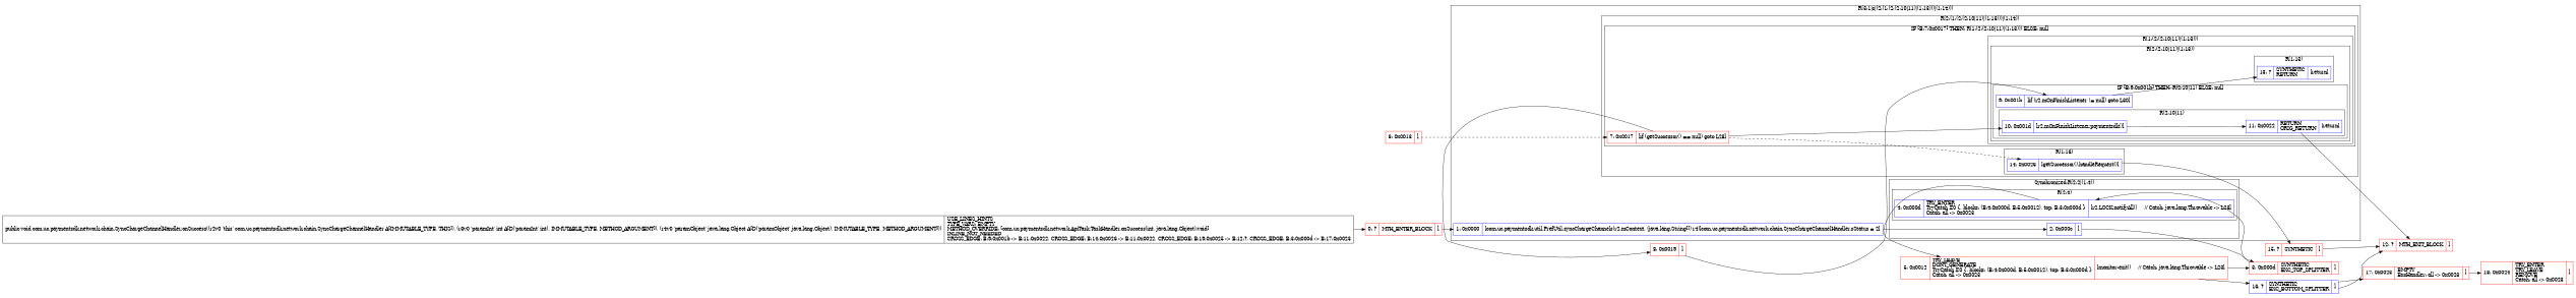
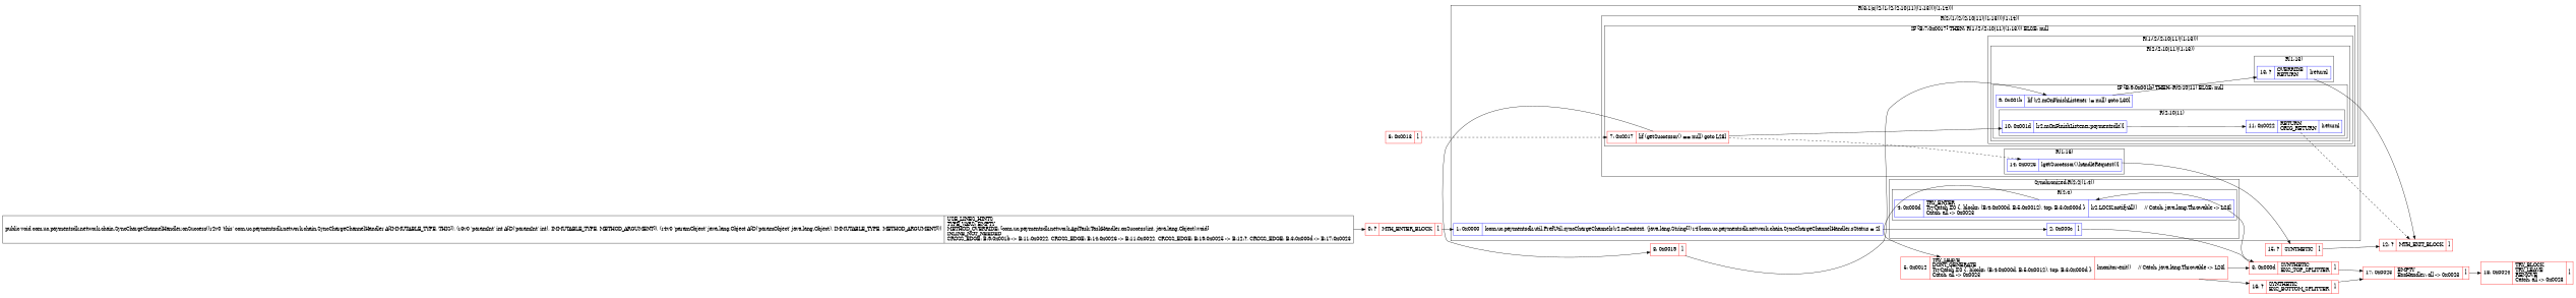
  digraph {
    rankdir=LR
    node [color=red shape=record]
    n1 [color=blue label="{4\:\ 0x000d|TRY_ENTER\lTryCatch #0 \{, blocks: (B:4:0x000d, B:5:0x0012), top: B:3:0x000d \}\lCatch: all \-\> 0x0023\l|lr2.LOCK.notifyAll()     \/\/ Catch: java.lang.Throwable \-\> L23l}"]
    n2 [color=blue label="{2\:\ 0x000c|l}"]
    n3 [color=blue label="{10\:\ 0x001d|lr2.mOnFinishListener.paymentsdk()l}"]
    n4 [color=blue label="{11\:\ 0x0022|RETURN\lORIG_RETURN\l|lreturnl}"]
    n5 [color=blue label="{9\:\ 0x001b|lif (r2.mOnFinishListener != null) goto L30l}"]
-   n6 [color=blue label="{13\:\ ?|SYNTHETIC\lRETURN\l|lreturnl}"]
+   n6 [color=blue label="{13\:\ ?|OVERRIDE\lRETURN\l|lreturnl}"]
    n7 [label="{7\:\ 0x0017|lif (getSuccessor() == null) goto L28l}"]
    n8 [color=blue label="{14\:\ 0x0026|lgetSuccessor().handleRequest()l}"]
    n9 [color=blue label="{1\:\ 0x0000|lcom.uc.paymentsdk.util.PrefUtil.syncChargeChannels(r2.mContext, (java.lang.String[]) r4)lcom.uc.paymentsdk.network.chain.SyncChargeChannelHandler.sStatus = 2l}"]
    n10 [label="{5\:\ 0x0012|TRY_LEAVE\lDONT_GENERATE\lTryCatch #0 \{, blocks: (B:4:0x000d, B:5:0x0012), top: B:3:0x000d \}\lCatch: all \-\> 0x0023\l|lmonitor\-exit()     \/\/ Catch: java.lang.Throwable \-\> L23l}"]
    n11 [label="{3\:\ 0x000d|SYNTHETIC\lEXC_TOP_SPLITTER\l|l}"]
    n12 [label="{12\:\ ?|MTH_EXIT_BLOCK\l|l}"]
    n13 [label="{8\:\ 0x0019|l}"]
    n14 [label="{15\:\ ?|SYNTHETIC\l|l}"]
    n15 [label="{17\:\ 0x0023|EMPTY\lExcHandler: all \-\> 0x0023\l|l}"]
-   n16 [color=blue label="{16\:\ ?|SYNTHETIC\lEXC_BOTTOM_SPLITTER\l|l}"]
+   n16 [label="{16\:\ ?|SYNTHETIC\lEXC_BOTTOM_SPLITTER\l|l}"]
    n17 [label="{0\:\ ?|MTH_ENTER_BLOCK\l|l}"]
-   n18 [label="{18\:\ 0x0024|TRY_ENTER\lTRY_LEAVE\lREMOVE\lCatch: all \-\> 0x0023\l|l}"]
+   n18 [label="{18\:\ 0x0024|TRY_BLOCK\lTRY_LEAVE\lREMOVE\lCatch: all \-\> 0x0023\l|l}"]
    n19 [label="{6\:\ 0x0013|l}"]
    n20 [label="{public void com.uc.paymentsdk.network.chain.SyncChargeChannelHandler.onSuccess((r2v0 'this' com.uc.paymentsdk.network.chain.SyncChargeChannelHandler A[IMMUTABLE_TYPE, THIS]), (r3v0 'paramInt' int A[D('paramInt' int), IMMUTABLE_TYPE, METHOD_ARGUMENT]), (r4v0 'paramObject' java.lang.Object A[D('paramObject' java.lang.Object), IMMUTABLE_TYPE, METHOD_ARGUMENT]))  | USE_LINES_HINTS\lTYPE_VARS: EMPTY\lMETHOD_OVERRIDE: [com.uc.paymentsdk.network.ApiTask.TaskHandler.onSuccess(int, java.lang.Object):void]\lINLINE_NOT_NEEDED\lCROSS_EDGE: B:9:0x001b \-\> B:11:0x0022, CROSS_EDGE: B:14:0x0026 \-\> B:11:0x0022, CROSS_EDGE: B:19:0x0025 \-\> B:12:?, CROSS_EDGE: B:3:0x000d \-\> B:17:0x0023\l}" color=""]
    subgraph cluster_1 {
      label="R(3:1|c|(2:(1:(2:(2:10|11)|(1:13)))|(1:14)))"
      n9
      subgraph cluster_2 {
        label="Synchronized:R(2:2|(1:4))"
        n2
        subgraph cluster_3 {
          label="R(2:4)"
          n1
        }
      }
      subgraph cluster_4 {
        label="R(2:(1:(2:(2:10|11)|(1:13)))|(1:14))"
        subgraph cluster_5 {
          label="IF [B:7:0x0017] THEN: R(1:(2:(2:10|11)|(1:13))) ELSE: null"
          n7
          subgraph cluster_6 {
            label="R(1:(2:(2:10|11)|(1:13)))"
            subgraph cluster_7 {
              label="R(2:(2:10|11)|(1:13))"
              subgraph cluster_8 {
                label="IF [B:9:0x001b] THEN: R(2:10|11) ELSE: null"
                n5
                subgraph cluster_9 {
                  label="R(2:10|11)"
                  n3
                  n4
                }
              }
              subgraph cluster_10 {
                label="R(1:13)"
                n6
              }
            }
          }
        }
        subgraph cluster_11 {
          label="R(1:16)"
          n8
        }
      }
    }
    n1 -> n10
    n2 -> n11
    n3 -> n4
-   n4 -> n12
+   n4 -> n12 [style=dashed]
    n5 -> n6 [style=solid]
-   n16 -> n12
+   n6 -> n12
    n7 -> n3
    n7 -> n8 [style=dashed]
    n7 -> n13
    n8 -> n14
    n9 -> n2
    n10 -> n11
    n10 -> n16
    n11 -> n1
+   n11 -> n15
    n13 -> n5
    n14 -> n12
    n15 -> n18
    n16 -> n15
    n17 -> n9
    n19 -> n7 [style=dashed]
    n20 -> n17
  }
